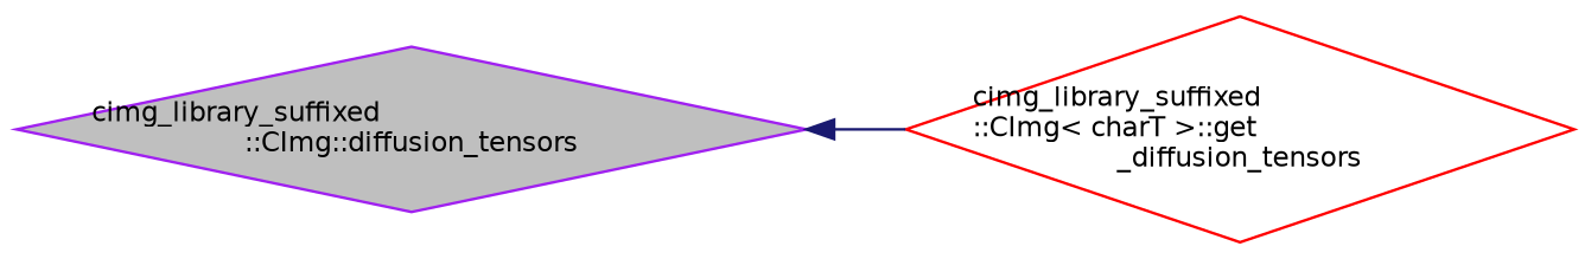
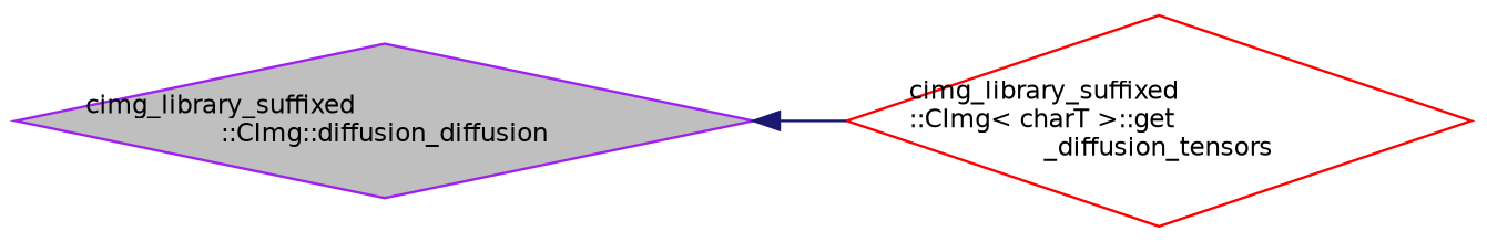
  digraph {
    rankdir=LR
    node [fontname=Helvetica fontsize=10 shape=diamond style=filled]
-   n1 [color=purple fillcolor=grey75 fontcolor=black height=0.2 label="cimg_library_suffixed\l::CImg::diffusion_tensors" width=0.4]
+   n1 [color=purple fillcolor=grey75 fontcolor=black height=0.2 label="cimg_library_suffixed\l::CImg::diffusion_diffusion" width=0.4]
    n2 [color=red fillcolor=white height=0.2 label="cimg_library_suffixed\l::CImg\< charT \>::get\l_diffusion_tensors" width=0.4]
    n1 -> n2 [color=midnightblue dir=back fontname=Helvetica fontsize=10 labelfontname=Helvetica labelfontsize=10 style=solid]
  }
